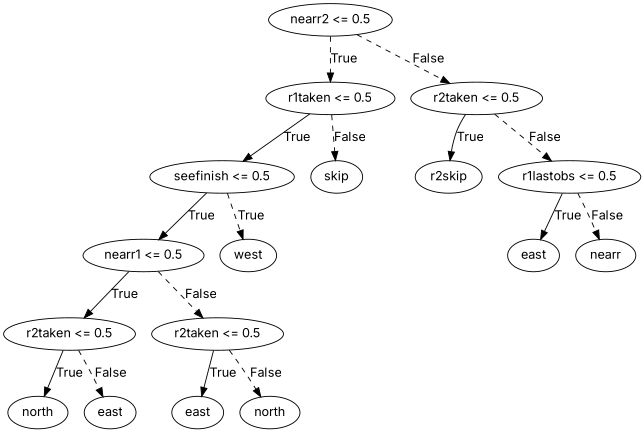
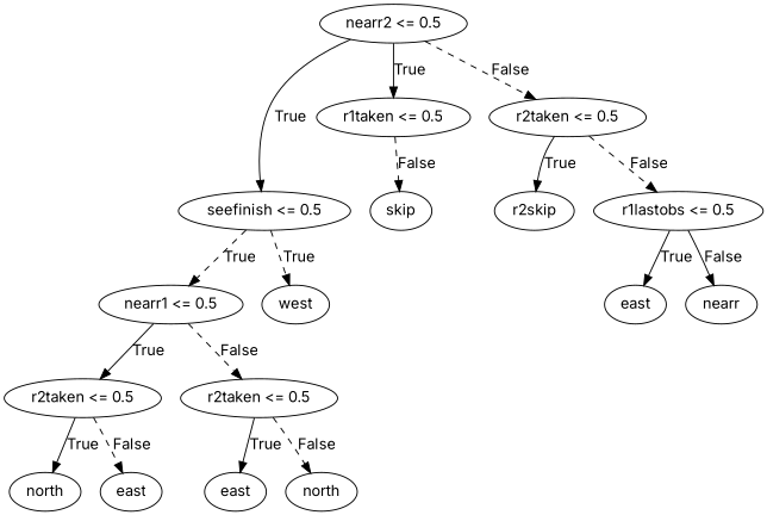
  digraph {
    fontname=Inter
    node [fontname=Inter]
    edge [fontname=Inter]
    n1 [label="nearr2 <= 0.5"]
    n2 [label="r1taken <= 0.5"]
    n3 [label="r2taken <= 0.5"]
    n4 [label="seefinish <= 0.5"]
    n5 [label=skip]
    n6 [label=r2skip]
    n7 [label="r1lastobs <= 0.5"]
    n8 [label="nearr1 <= 0.5"]
    n9 [label=west]
    n10 [label="r2taken <= 0.5"]
    n11 [label="r2taken <= 0.5"]
    n12 [label=north]
    n13 [label=east]
    n14 [label=east]
    n15 [label=north]
    n16 [label=east]
    n17 [label=nearr]
-   n1 -> n2 [label=True style=dashed]
+   n1 -> n2 [label=True]
    n1 -> n3 [label=False style=dashed]
-   n2 -> n4 [label=True]
+   n1 -> n4 [label=True]
    n2 -> n5 [label=False style=dashed]
    n3 -> n6 [label=True]
    n3 -> n7 [label=False style=dashed]
-   n4 -> n8 [label=True]
+   n4 -> n8 [label=True style=dashed]
    n4 -> n9 [label=True style=dashed]
    n7 -> n16 [label=True]
-   n7 -> n17 [label=False style=dashed]
+   n7 -> n17 [label=False style=solid]
    n8 -> n10 [label=True]
    n8 -> n11 [label=False style=dashed]
    n10 -> n12 [label=True]
    n10 -> n13 [label=False style=dashed]
    n11 -> n14 [label=True]
    n11 -> n15 [label=False style=dashed]
  }
